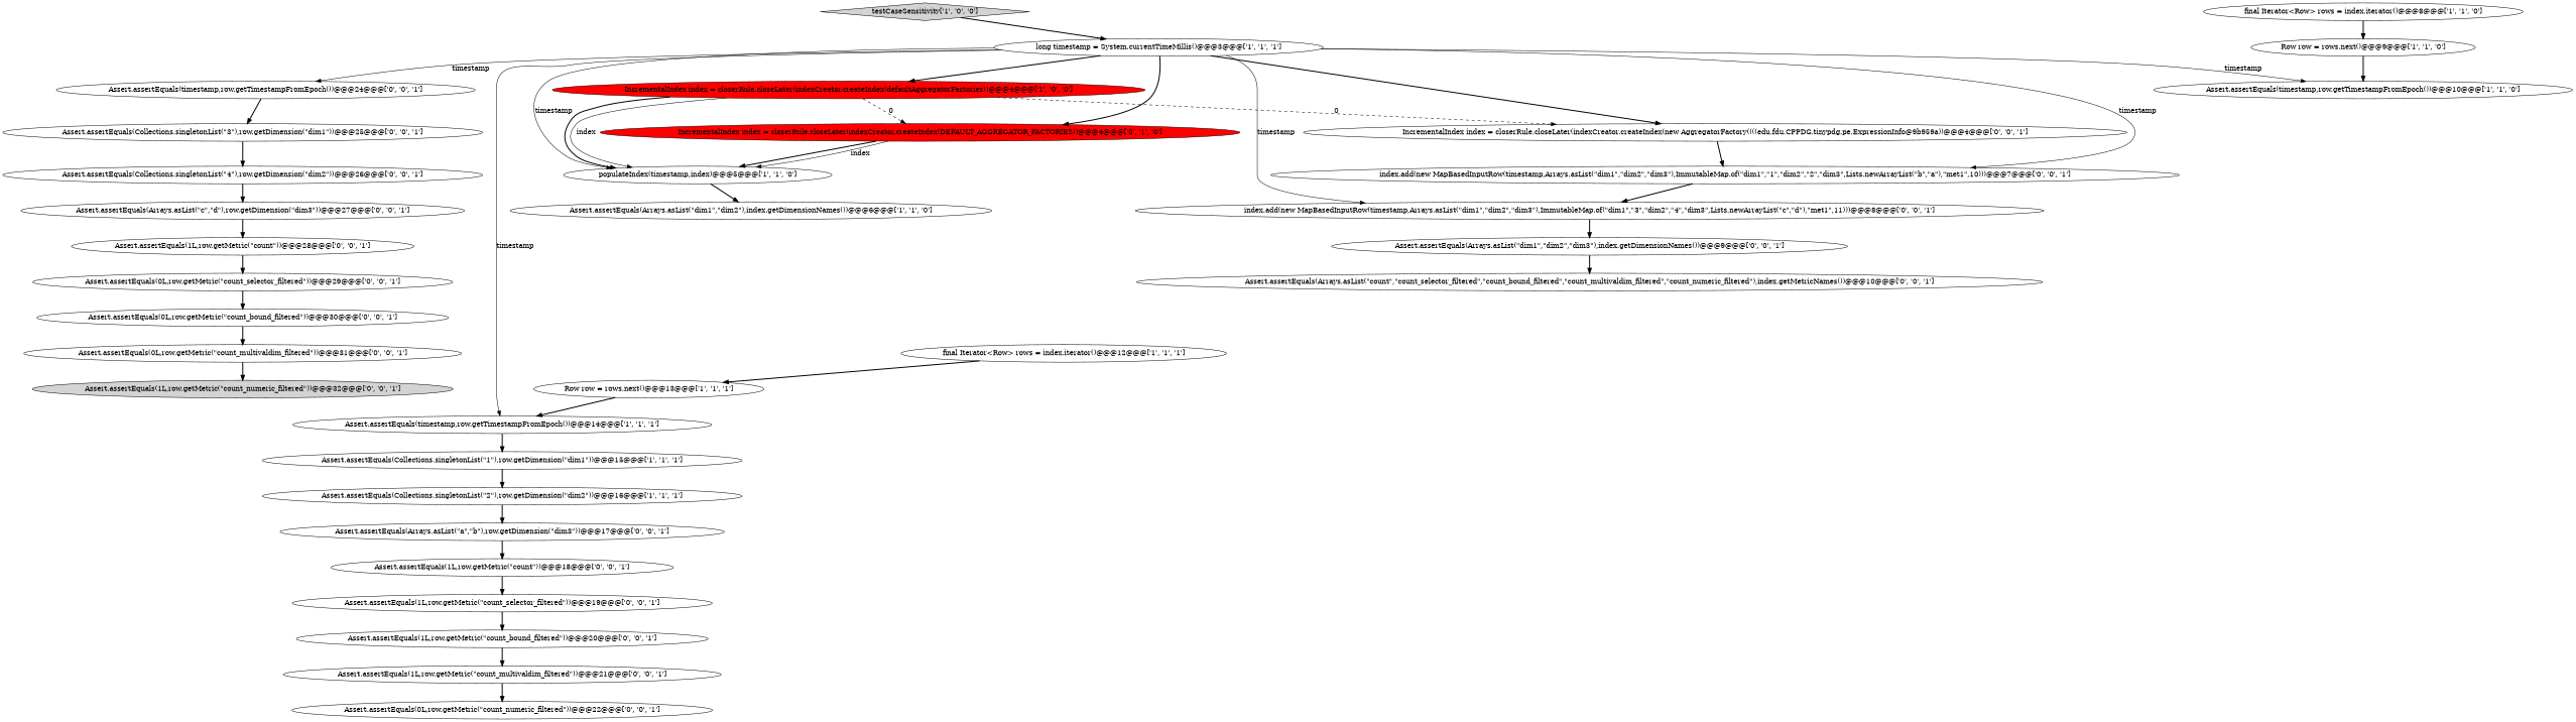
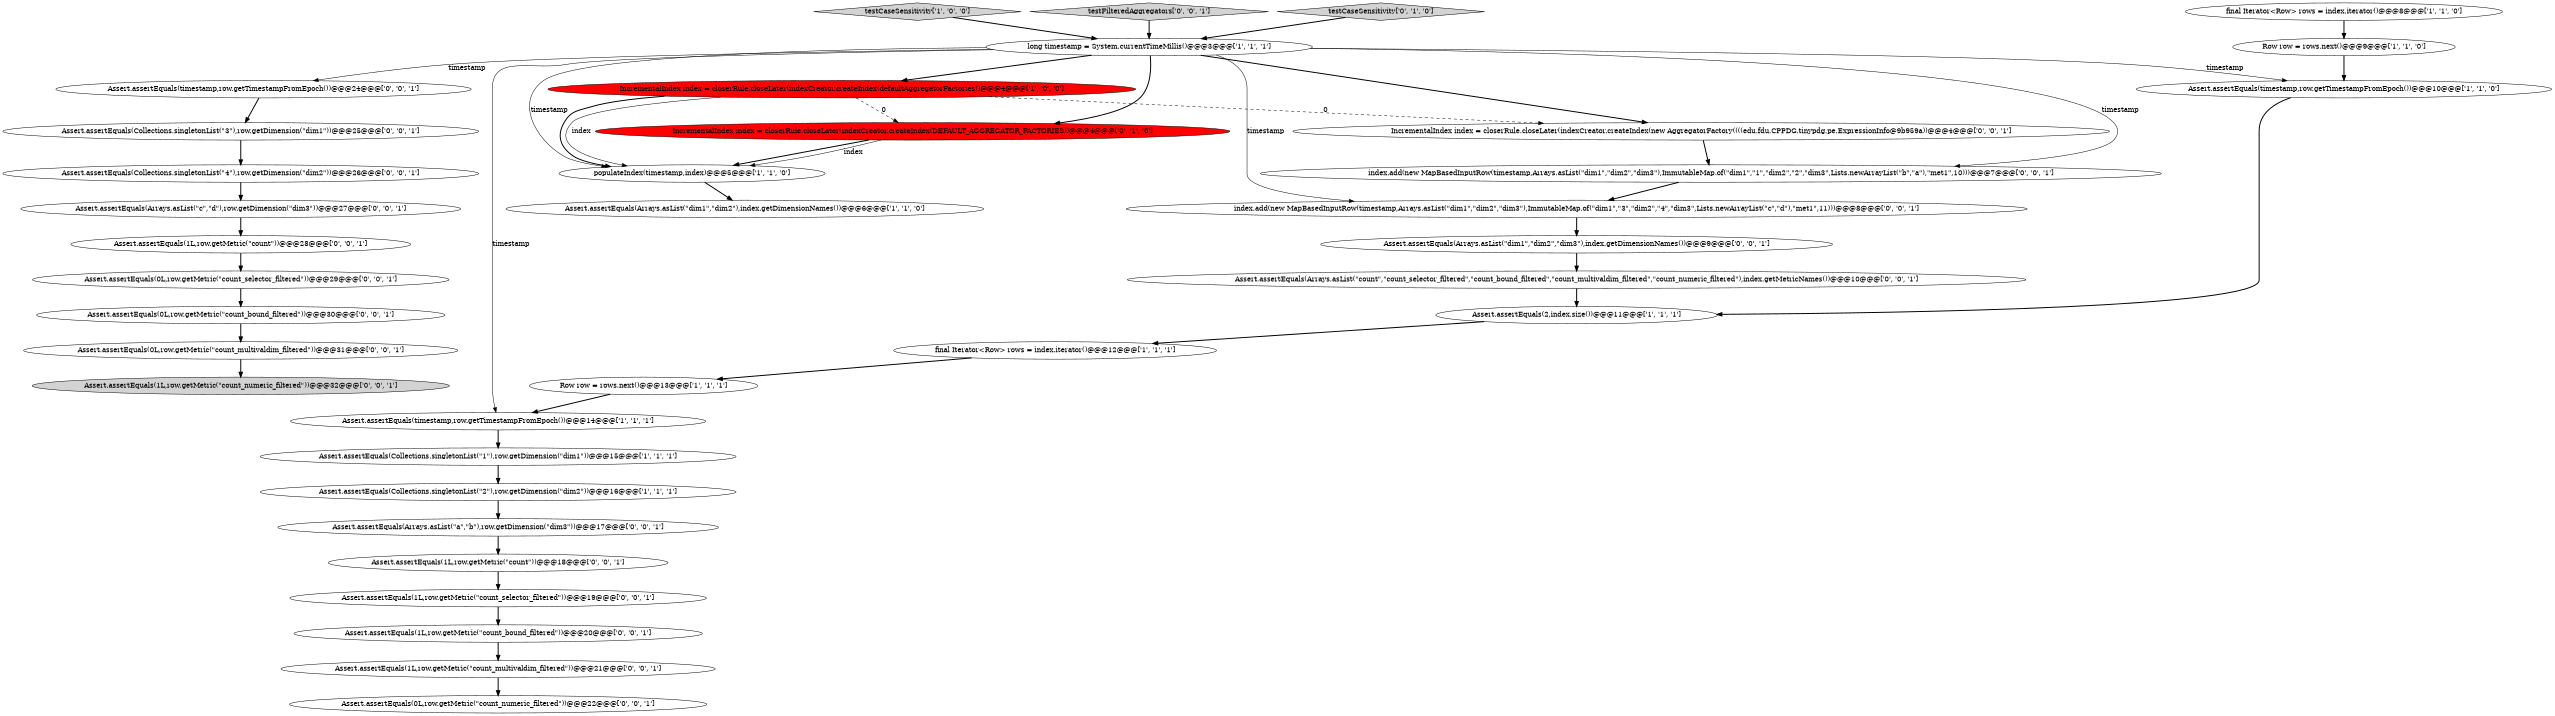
  digraph {
    node [fillcolor=white shape=ellipse style=filled]
    edge [style=bold]
    n1 [label="Assert.assertEquals(Arrays.asList(\"count\",\"count_selector_filtered\",\"count_bound_filtered\",\"count_multivaldim_filtered\",\"count_numeric_filtered\"),index.getMetricNames())@@@10@@@['0', '0', '1']"]
+   n2 [label="Assert.assertEquals(2,index.size())@@@11@@@['1', '1', '1']"]
    n3 [label="final Iterator<Row> rows = index.iterator()@@@12@@@['1', '1', '1']"]
    n4 [label="Assert.assertEquals(timestamp,row.getTimestampFromEpoch())@@@24@@@['0', '0', '1']"]
    n5 [label="Assert.assertEquals(Collections.singletonList(\"3\"),row.getDimension(\"dim1\"))@@@25@@@['0', '0', '1']"]
    n6 [label="Assert.assertEquals(Arrays.asList(\"c\",\"d\"),row.getDimension(\"dim3\"))@@@27@@@['0', '0', '1']"]
    n7 [label="Assert.assertEquals(1L,row.getMetric(\"count\"))@@@28@@@['0', '0', '1']"]
    n8 [label="Assert.assertEquals(0L,row.getMetric(\"count_selector_filtered\"))@@@29@@@['0', '0', '1']"]
    n9 [label="Assert.assertEquals(Arrays.asList(\"dim1\",\"dim2\",\"dim3\"),index.getDimensionNames())@@@9@@@['0', '0', '1']"]
    n10 [label="Row row = rows.next()@@@13@@@['1', '1', '1']"]
    n11 [label="Assert.assertEquals(timestamp,row.getTimestampFromEpoch())@@@14@@@['1', '1', '1']"]
    n12 [label="Assert.assertEquals(Collections.singletonList(\"4\"),row.getDimension(\"dim2\"))@@@26@@@['0', '0', '1']"]
    n13 [fillcolor=red label="IncrementalIndex index = closerRule.closeLater(indexCreator.createIndex(defaultAggregatorFactories))@@@4@@@['1', '0', '0']"]
    n14 [label="IncrementalIndex index = closerRule.closeLater(indexCreator.createIndex(new AggregatorFactory((((edu.fdu.CPPDG.tinypdg.pe.ExpressionInfo@9b959a))@@@4@@@['0', '0', '1']"]
    n15 [label="populateIndex(timestamp,index)@@@5@@@['1', '1', '0']"]
    n16 [fillcolor=red label="IncrementalIndex index = closerRule.closeLater(indexCreator.createIndex(DEFAULT_AGGREGATOR_FACTORIES))@@@4@@@['0', '1', '0']"]
    n17 [label="index.add(new MapBasedInputRow(timestamp,Arrays.asList(\"dim1\",\"dim2\",\"dim3\"),ImmutableMap.of(\"dim1\",\"1\",\"dim2\",\"2\",\"dim3\",Lists.newArrayList(\"b\",\"a\"),\"met1\",10)))@@@7@@@['0', '0', '1']"]
    n18 [label="Assert.assertEquals(Arrays.asList(\"dim1\",\"dim2\"),index.getDimensionNames())@@@6@@@['1', '1', '0']"]
    n19 [label="Assert.assertEquals(Collections.singletonList(\"2\"),row.getDimension(\"dim2\"))@@@16@@@['1', '1', '1']"]
    n20 [label="Assert.assertEquals(Arrays.asList(\"a\",\"b\"),row.getDimension(\"dim3\"))@@@17@@@['0', '0', '1']"]
    n21 [label="Assert.assertEquals(1L,row.getMetric(\"count\"))@@@18@@@['0', '0', '1']"]
    n22 [label="Assert.assertEquals(timestamp,row.getTimestampFromEpoch())@@@10@@@['1', '1', '0']"]
    n23 [label="Assert.assertEquals(Collections.singletonList(\"1\"),row.getDimension(\"dim1\"))@@@15@@@['1', '1', '1']"]
    n24 [label="Row row = rows.next()@@@9@@@['1', '1', '0']"]
    n25 [label="final Iterator<Row> rows = index.iterator()@@@8@@@['1', '1', '0']"]
    n26 [label="Assert.assertEquals(0L,row.getMetric(\"count_numeric_filtered\"))@@@22@@@['0', '0', '1']"]
    n27 [label="Assert.assertEquals(1L,row.getMetric(\"count_multivaldim_filtered\"))@@@21@@@['0', '0', '1']"]
    n28 [label="Assert.assertEquals(1L,row.getMetric(\"count_selector_filtered\"))@@@19@@@['0', '0', '1']"]
    n29 [fillcolor=lightgray label="Assert.assertEquals(1L,row.getMetric(\"count_numeric_filtered\"))@@@32@@@['0', '0', '1']"]
    n30 [label="index.add(new MapBasedInputRow(timestamp,Arrays.asList(\"dim1\",\"dim2\",\"dim3\"),ImmutableMap.of(\"dim1\",\"3\",\"dim2\",\"4\",\"dim3\",Lists.newArrayList(\"c\",\"d\"),\"met1\",11)))@@@8@@@['0', '0', '1']"]
    n31 [fillcolor=lightgray label="testCaseSensitivity['1', '0', '0']" shape=diamond]
    n32 [label="long timestamp = System.currentTimeMillis()@@@3@@@['1', '1', '1']"]
    n33 [label="Assert.assertEquals(0L,row.getMetric(\"count_bound_filtered\"))@@@30@@@['0', '0', '1']"]
    n34 [label="Assert.assertEquals(0L,row.getMetric(\"count_multivaldim_filtered\"))@@@31@@@['0', '0', '1']"]
+   n35 [fillcolor=lightgray label="testFilteredAggregators['0', '0', '1']" shape=diamond]
    n36 [label="Assert.assertEquals(1L,row.getMetric(\"count_bound_filtered\"))@@@20@@@['0', '0', '1']"]
+   n37 [fillcolor=lightgray label="testCaseSensitivity['0', '1', '0']" shape=diamond]
+   n1 -> n2
+   n2 -> n3
    n3 -> n10
    n4 -> n5
    n5 -> n12
    n6 -> n7
    n7 -> n8
    n8 -> n33
    n9 -> n1
    n10 -> n11
    n11 -> n23
    n12 -> n6
    n13 -> n14 [label=0 style=dashed]
    n13 -> n15 [label=index style=solid]
    n13 -> n15
    n13 -> n16 [label=0 style=dashed]
    n14 -> n17
    n15 -> n18
    n16 -> n15
    n16 -> n15 [label=index style=solid]
    n17 -> n30
    n19 -> n20
    n20 -> n21
    n21 -> n28
+   n22 -> n2
    n23 -> n19
    n24 -> n22
    n25 -> n24
    n27 -> n26
    n28 -> n36
    n30 -> n9
    n31 -> n32
    n32 -> n4 [label=timestamp style=solid]
    n32 -> n11 [label=timestamp style=solid]
    n32 -> n13
    n32 -> n14
    n32 -> n15 [label=timestamp style=solid]
    n32 -> n16
    n32 -> n17 [label=timestamp style=solid]
    n32 -> n22 [label=timestamp style=solid]
    n32 -> n30 [label=timestamp style=solid]
    n33 -> n34
    n34 -> n29
+   n35 -> n32
    n36 -> n27
+   n37 -> n32
  }
